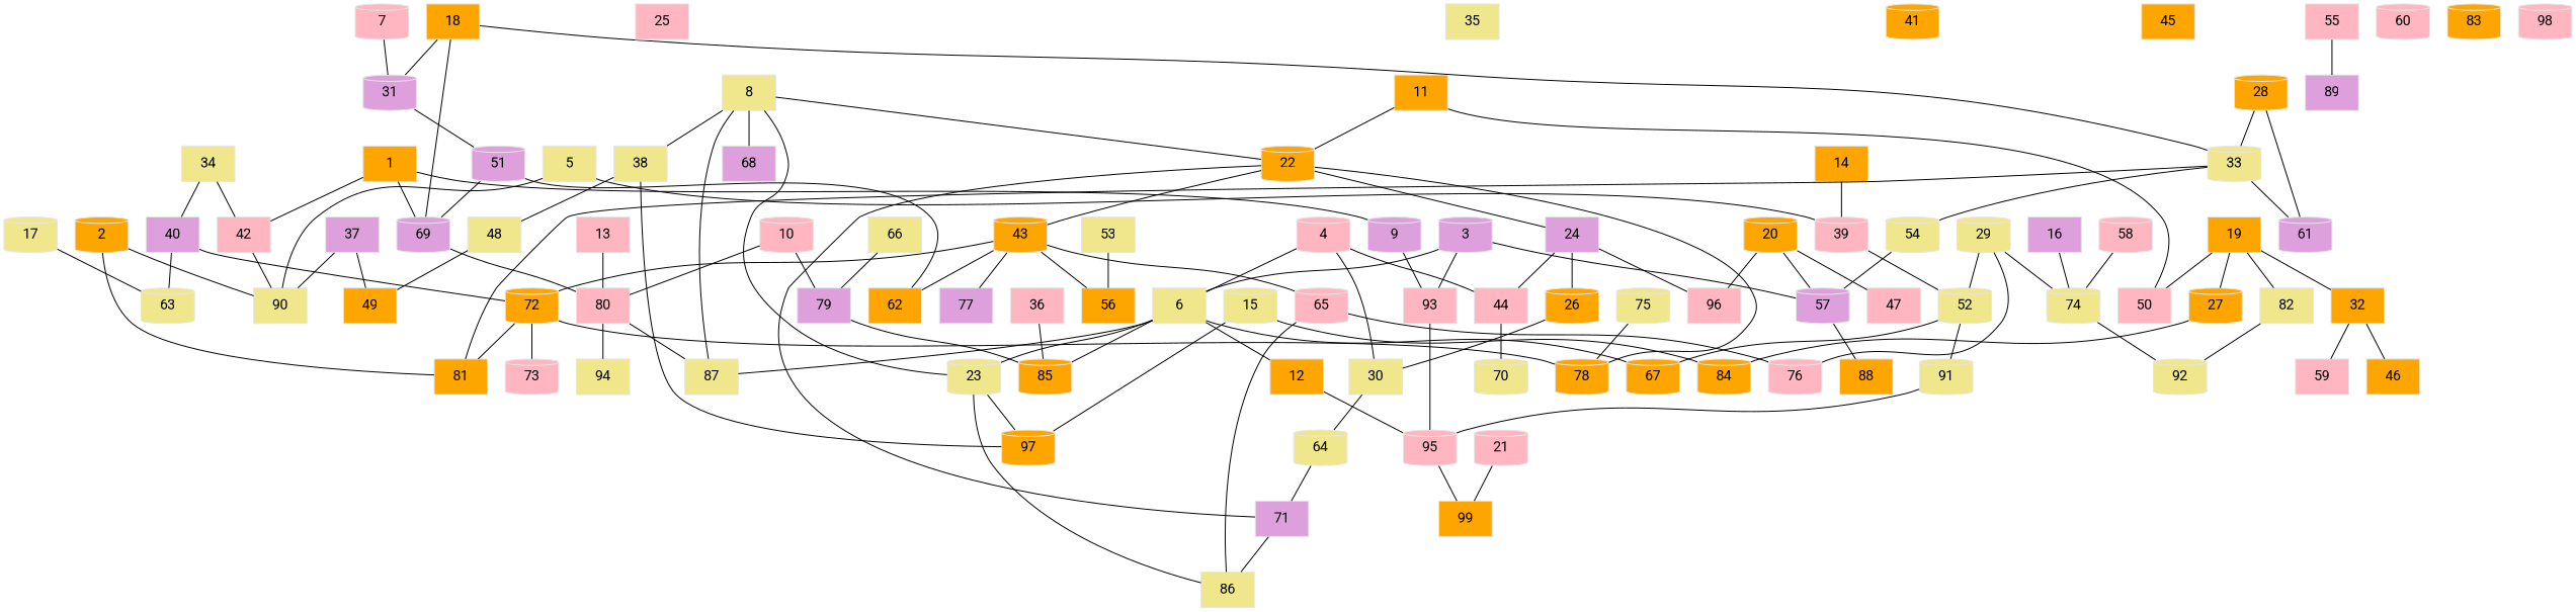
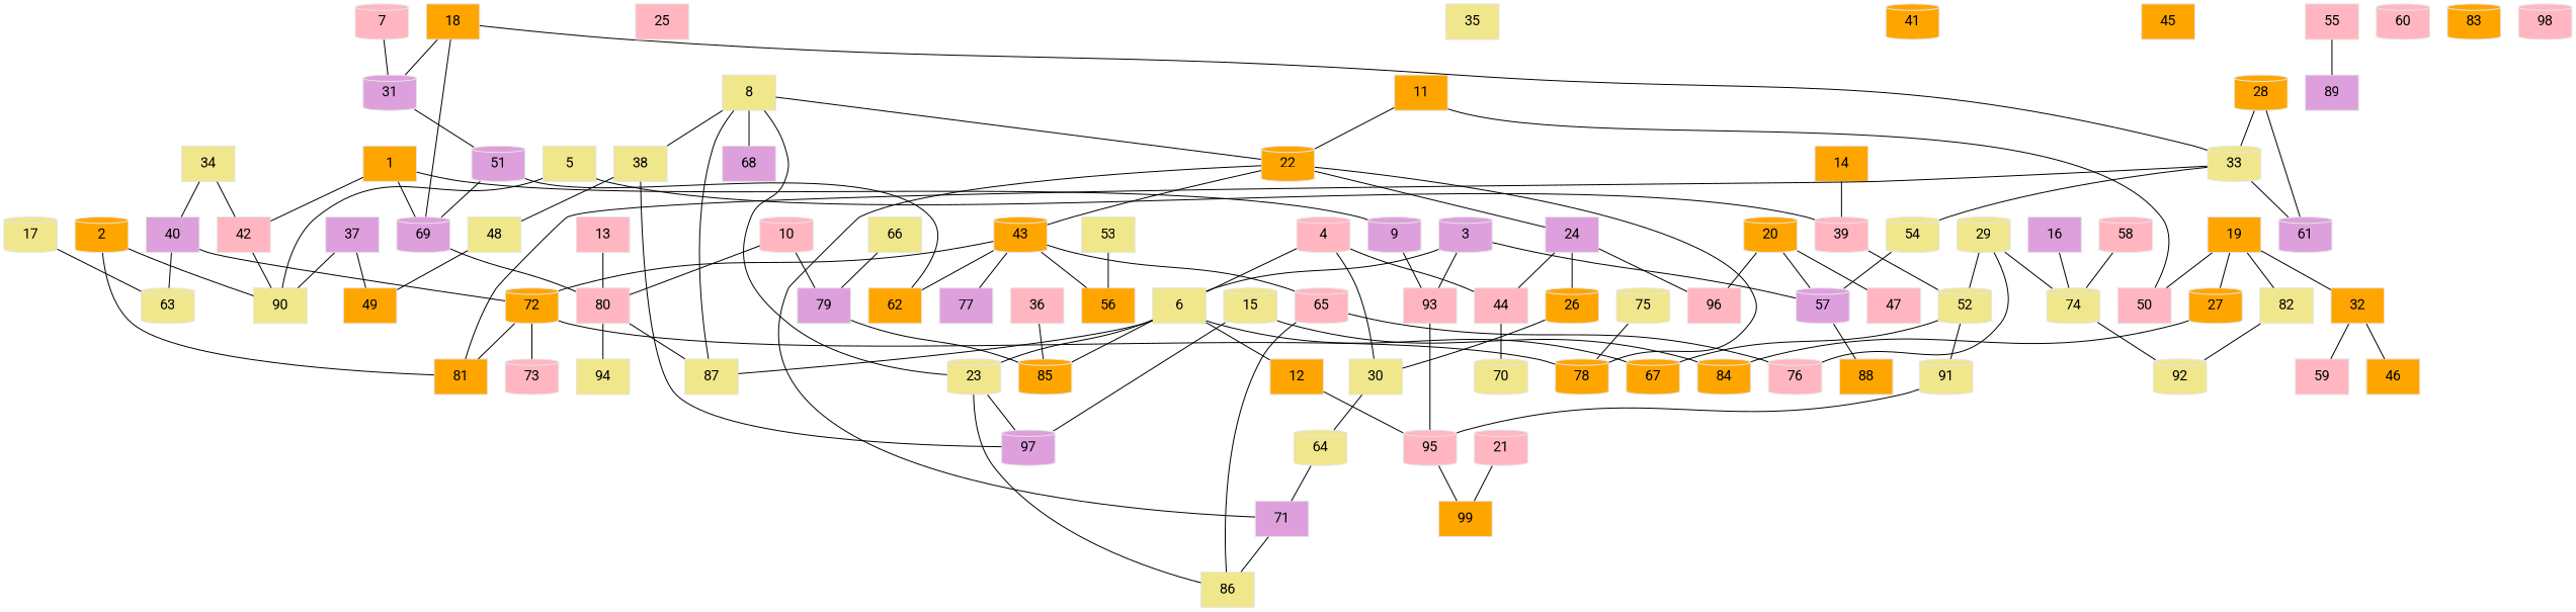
  graph {
    fontname=Roboto
    node [color=gray90 fillcolor=orange fontname=Roboto shape=box style=filled]
    edge [fontname=Roboto]
    9 [fillcolor=plum shape=cylinder]
    1
    42 [fillcolor=lightpink]
    69 [fillcolor=plum shape=cylinder]
    93 [fillcolor=lightpink]
    90 [fillcolor=khaki]
    80 [fillcolor=lightpink]
    2 [shape=cylinder]
    81
    3 [fillcolor=plum shape=cylinder]
    6 [fillcolor=khaki]
    57 [fillcolor=plum shape=cylinder]
    12
    23 [fillcolor=khaki shape=cylinder]
    67 [shape=cylinder]
    85 [shape=cylinder]
    87 [fillcolor=khaki]
    88
    95 [fillcolor=lightpink shape=cylinder]
    4 [fillcolor=lightpink shape=cylinder]
    30 [fillcolor=khaki]
    44 [fillcolor=lightpink]
    64 [fillcolor=khaki shape=cylinder]
    70 [fillcolor=khaki shape=cylinder]
    5 [fillcolor=khaki]
    39 [fillcolor=lightpink shape=cylinder]
    52 [fillcolor=khaki shape=cylinder]
-   97 [shape=cylinder]
+   97 [fillcolor=plum shape=cylinder]
    86 [fillcolor=khaki]
    7 [fillcolor=lightpink shape=cylinder]
    31 [fillcolor=plum shape=cylinder]
    51 [fillcolor=plum shape=cylinder]
    8 [fillcolor=khaki]
    22 [shape=cylinder]
    38 [fillcolor=khaki]
    68 [fillcolor=plum]
    24 [fillcolor=plum]
    43 [shape=cylinder]
    71 [fillcolor=plum]
    78 [shape=cylinder]
    48 [fillcolor=khaki]
    10 [fillcolor=lightpink shape=cylinder]
    79 [fillcolor=plum]
    94 [fillcolor=khaki]
    11
    50 [fillcolor=lightpink]
    99
    13 [fillcolor=lightpink]
    14
    15 [fillcolor=khaki shape=cylinder]
    84 [shape=cylinder]
    16 [fillcolor=plum]
    74 [fillcolor=khaki shape=cylinder]
    92 [fillcolor=khaki shape=cylinder]
    17 [fillcolor=khaki shape=cylinder]
    63 [fillcolor=khaki shape=cylinder]
    18
    33 [fillcolor=khaki shape=cylinder]
    61 [fillcolor=plum shape=cylinder]
    54 [fillcolor=khaki shape=cylinder]
    19
    27 [shape=cylinder]
    32
    82 [fillcolor=khaki]
    46
    59 [fillcolor=lightpink]
    20 [shape=cylinder]
    47 [fillcolor=lightpink]
    96 [fillcolor=lightpink]
    21 [fillcolor=lightpink shape=cylinder]
    26 [shape=cylinder]
    72 [shape=cylinder]
    56
    62
    65 [fillcolor=lightpink shape=cylinder]
    77 [fillcolor=plum]
    25 [fillcolor=lightpink]
    28 [shape=cylinder]
    29 [fillcolor=khaki shape=cylinder]
    76 [fillcolor=lightpink shape=cylinder]
    91 [fillcolor=khaki shape=cylinder]
    34 [fillcolor=khaki]
    40 [fillcolor=plum]
    35 [fillcolor=khaki]
    36 [fillcolor=lightpink]
    37 [fillcolor=plum]
    49
    73 [fillcolor=lightpink shape=cylinder]
    41 [shape=cylinder]
    45
    53 [fillcolor=khaki]
    55 [fillcolor=lightpink]
    89 [fillcolor=plum]
    58 [fillcolor=lightpink shape=cylinder]
    60 [fillcolor=lightpink shape=cylinder]
    66 [fillcolor=khaki]
    75 [fillcolor=khaki shape=cylinder]
    83 [shape=cylinder]
    98 [fillcolor=lightpink shape=cylinder]
    9 -- 93
    1 -- 9
    1 -- 42
    1 -- 69
    42 -- 90
    69 -- 80
    93 -- 95
    80 -- 87
    80 -- 94
    2 -- 90
    2 -- 81
    3 -- 93
    3 -- 6
    3 -- 57
    6 -- 12
    6 -- 23
    6 -- 67
    6 -- 85
    6 -- 87
    57 -- 88
    12 -- 95
    23 -- 97
    23 -- 86
    95 -- 99
    4 -- 6
    4 -- 30
    4 -- 44
    30 -- 64
    44 -- 70
    64 -- 71
    5 -- 90
    5 -- 39
    39 -- 52
    52 -- 67
    52 -- 91
    7 -- 31
    31 -- 51
    51 -- 69
    51 -- 62
    8 -- 23
    8 -- 87
    8 -- 22
    8 -- 38
    8 -- 68
    22 -- 24
    22 -- 43
    22 -- 71
    22 -- 78
    38 -- 97
    38 -- 48
    24 -- 44
    24 -- 96
    24 -- 26
    43 -- 72
    43 -- 56
    43 -- 62
    43 -- 65
    43 -- 77
    71 -- 86
    48 -- 49
    10 -- 80
    10 -- 79
    79 -- 85
    11 -- 22
    11 -- 50
    13 -- 80
    14 -- 39
    15 -- 97
    15 -- 84
    16 -- 74
    74 -- 92
    17 -- 63
    18 -- 69
    18 -- 31
    18 -- 33
    33 -- 81
    33 -- 61
    33 -- 54
    54 -- 57
    19 -- 50
    19 -- 27
    19 -- 32
    19 -- 82
    27 -- 84
    32 -- 46
    32 -- 59
    82 -- 92
    20 -- 57
    20 -- 47
    20 -- 96
    21 -- 99
    26 -- 30
    72 -- 81
    72 -- 78
    72 -- 73
    65 -- 86
    65 -- 76
    28 -- 33
    28 -- 61
    29 -- 52
    29 -- 74
    29 -- 76
    91 -- 95
    34 -- 42
    34 -- 40
    40 -- 63
    40 -- 72
    36 -- 85
    37 -- 90
    37 -- 49
    53 -- 56
    55 -- 89
    58 -- 74
    66 -- 79
    75 -- 78
  }
